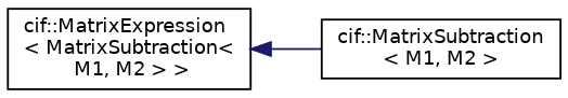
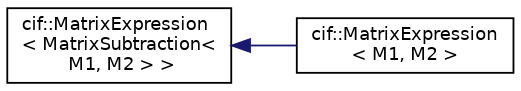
  digraph {
    rankdir=LR
    node [color=black fillcolor=white fontname=Helvetica fontsize=10 shape=record style=filled]
    n1 [height=0.2 label="cif::MatrixExpression\l\< MatrixSubtraction\<\l M1, M2 \> \>" width=0.4]
-   n2 [height=0.2 label="cif::MatrixSubtraction\l\< M1, M2 \>" width=0.4]
+   n2 [height=0.2 label="cif::MatrixExpression\l\< M1, M2 \>" width=0.4]
    n1 -> n2 [color=midnightblue dir=back fontname=Helvetica fontsize=10 labelfontname=Helvetica labelfontsize=10 style=solid]
  }
